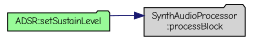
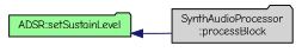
  digraph {
    rankdir=LR
    fontname="Comic Neue"
    node [color=black fontname="Comic Neue" fontsize=10 shape=folder style=filled]
    n1 [fillcolor=palegreen fontcolor=black height=0.2 label="ADSR::setSustainLevel" width=0.4]
    n2 [fillcolor=lightgrey height=0.2 label="SynthAudioProcessor\l::processBlock" width=0.4]
-   n2 -> n1 [color=midnightblue dir=back fontname="Comic Neue" fontsize=10 labelfontname=Helvetica labelfontsize=10 style=solid]
+   n1 -> n2 [color=midnightblue dir=back fontname="Comic Neue" fontsize=10 labelfontname=Helvetica labelfontsize=10 style=solid]
  }
